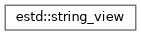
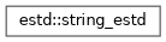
  digraph {
    rankdir=LR
-   n1 [color=grey40 fillcolor=white fontname=Helvetica fontsize=10 height=0.2 label="estd::string_view" shape=box style=filled width=0.4]
+   n1 [color=grey40 fillcolor=white fontname=Helvetica fontsize=10 height=0.2 label="estd::string_estd" shape=box style=filled width=0.4]
  }
